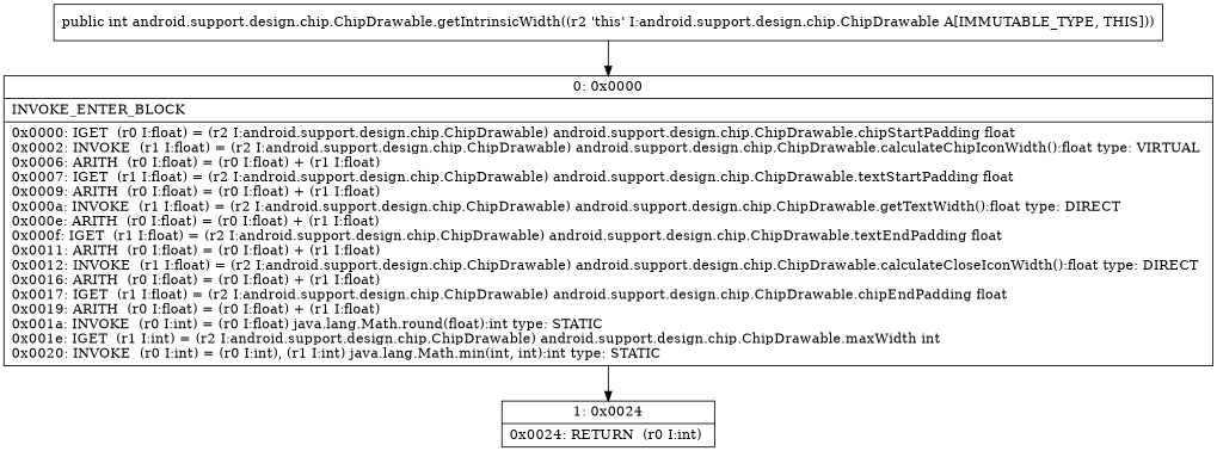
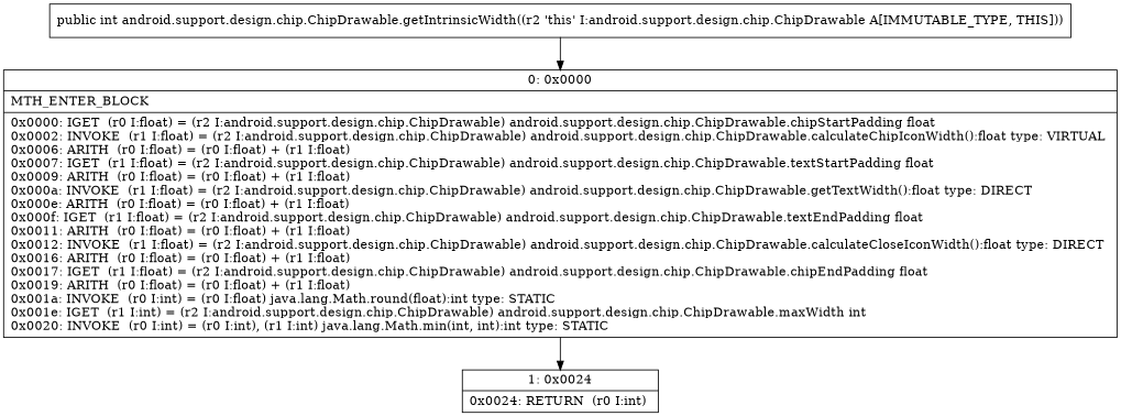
  digraph {
    node [shape=record]
-   n1 [label="{0\:\ 0x0000|INVOKE_ENTER_BLOCK\l|0x0000: IGET  (r0 I:float) = (r2 I:android.support.design.chip.ChipDrawable) android.support.design.chip.ChipDrawable.chipStartPadding float \l0x0002: INVOKE  (r1 I:float) = (r2 I:android.support.design.chip.ChipDrawable) android.support.design.chip.ChipDrawable.calculateChipIconWidth():float type: VIRTUAL \l0x0006: ARITH  (r0 I:float) = (r0 I:float) + (r1 I:float) \l0x0007: IGET  (r1 I:float) = (r2 I:android.support.design.chip.ChipDrawable) android.support.design.chip.ChipDrawable.textStartPadding float \l0x0009: ARITH  (r0 I:float) = (r0 I:float) + (r1 I:float) \l0x000a: INVOKE  (r1 I:float) = (r2 I:android.support.design.chip.ChipDrawable) android.support.design.chip.ChipDrawable.getTextWidth():float type: DIRECT \l0x000e: ARITH  (r0 I:float) = (r0 I:float) + (r1 I:float) \l0x000f: IGET  (r1 I:float) = (r2 I:android.support.design.chip.ChipDrawable) android.support.design.chip.ChipDrawable.textEndPadding float \l0x0011: ARITH  (r0 I:float) = (r0 I:float) + (r1 I:float) \l0x0012: INVOKE  (r1 I:float) = (r2 I:android.support.design.chip.ChipDrawable) android.support.design.chip.ChipDrawable.calculateCloseIconWidth():float type: DIRECT \l0x0016: ARITH  (r0 I:float) = (r0 I:float) + (r1 I:float) \l0x0017: IGET  (r1 I:float) = (r2 I:android.support.design.chip.ChipDrawable) android.support.design.chip.ChipDrawable.chipEndPadding float \l0x0019: ARITH  (r0 I:float) = (r0 I:float) + (r1 I:float) \l0x001a: INVOKE  (r0 I:int) = (r0 I:float) java.lang.Math.round(float):int type: STATIC \l0x001e: IGET  (r1 I:int) = (r2 I:android.support.design.chip.ChipDrawable) android.support.design.chip.ChipDrawable.maxWidth int \l0x0020: INVOKE  (r0 I:int) = (r0 I:int), (r1 I:int) java.lang.Math.min(int, int):int type: STATIC \l}"]
+   n1 [label="{0\:\ 0x0000|MTH_ENTER_BLOCK\l|0x0000: IGET  (r0 I:float) = (r2 I:android.support.design.chip.ChipDrawable) android.support.design.chip.ChipDrawable.chipStartPadding float \l0x0002: INVOKE  (r1 I:float) = (r2 I:android.support.design.chip.ChipDrawable) android.support.design.chip.ChipDrawable.calculateChipIconWidth():float type: VIRTUAL \l0x0006: ARITH  (r0 I:float) = (r0 I:float) + (r1 I:float) \l0x0007: IGET  (r1 I:float) = (r2 I:android.support.design.chip.ChipDrawable) android.support.design.chip.ChipDrawable.textStartPadding float \l0x0009: ARITH  (r0 I:float) = (r0 I:float) + (r1 I:float) \l0x000a: INVOKE  (r1 I:float) = (r2 I:android.support.design.chip.ChipDrawable) android.support.design.chip.ChipDrawable.getTextWidth():float type: DIRECT \l0x000e: ARITH  (r0 I:float) = (r0 I:float) + (r1 I:float) \l0x000f: IGET  (r1 I:float) = (r2 I:android.support.design.chip.ChipDrawable) android.support.design.chip.ChipDrawable.textEndPadding float \l0x0011: ARITH  (r0 I:float) = (r0 I:float) + (r1 I:float) \l0x0012: INVOKE  (r1 I:float) = (r2 I:android.support.design.chip.ChipDrawable) android.support.design.chip.ChipDrawable.calculateCloseIconWidth():float type: DIRECT \l0x0016: ARITH  (r0 I:float) = (r0 I:float) + (r1 I:float) \l0x0017: IGET  (r1 I:float) = (r2 I:android.support.design.chip.ChipDrawable) android.support.design.chip.ChipDrawable.chipEndPadding float \l0x0019: ARITH  (r0 I:float) = (r0 I:float) + (r1 I:float) \l0x001a: INVOKE  (r0 I:int) = (r0 I:float) java.lang.Math.round(float):int type: STATIC \l0x001e: IGET  (r1 I:int) = (r2 I:android.support.design.chip.ChipDrawable) android.support.design.chip.ChipDrawable.maxWidth int \l0x0020: INVOKE  (r0 I:int) = (r0 I:int), (r1 I:int) java.lang.Math.min(int, int):int type: STATIC \l}"]
    n2 [label="{1\:\ 0x0024|0x0024: RETURN  (r0 I:int) \l}"]
    n3 [label="{public int android.support.design.chip.ChipDrawable.getIntrinsicWidth((r2 'this' I:android.support.design.chip.ChipDrawable A[IMMUTABLE_TYPE, THIS])) }"]
    n1 -> n2
    n3 -> n1
  }
